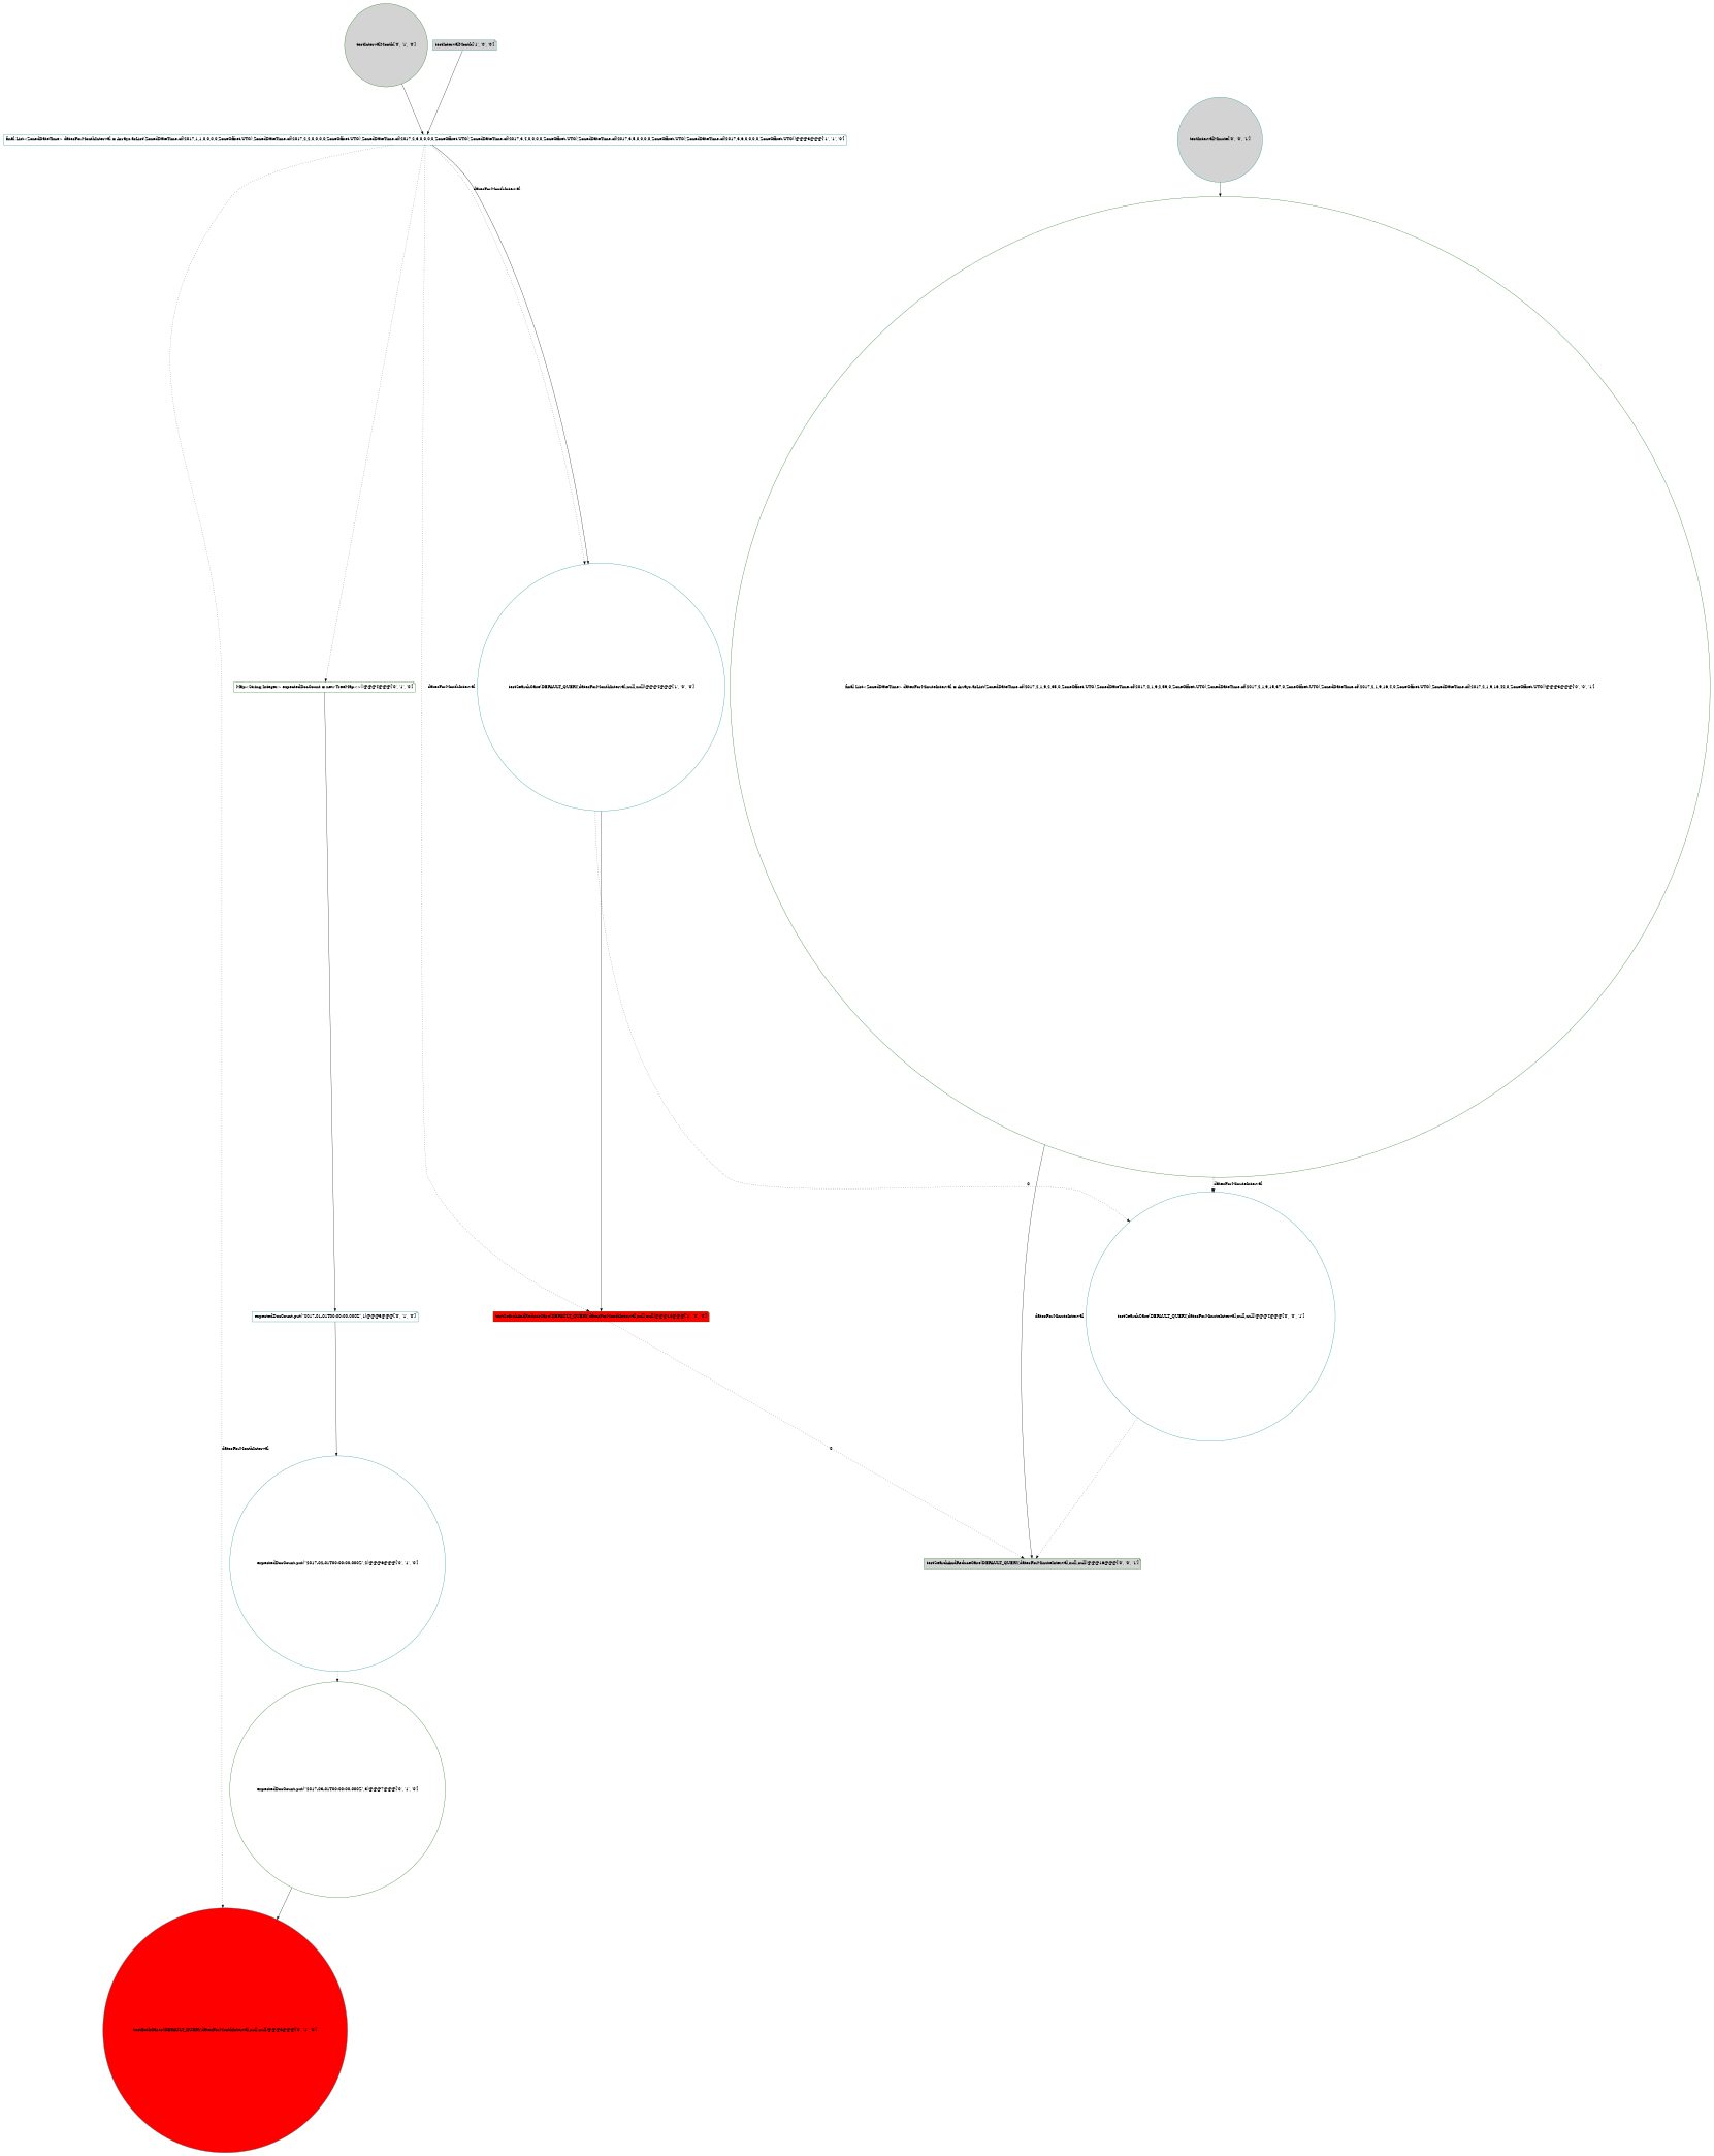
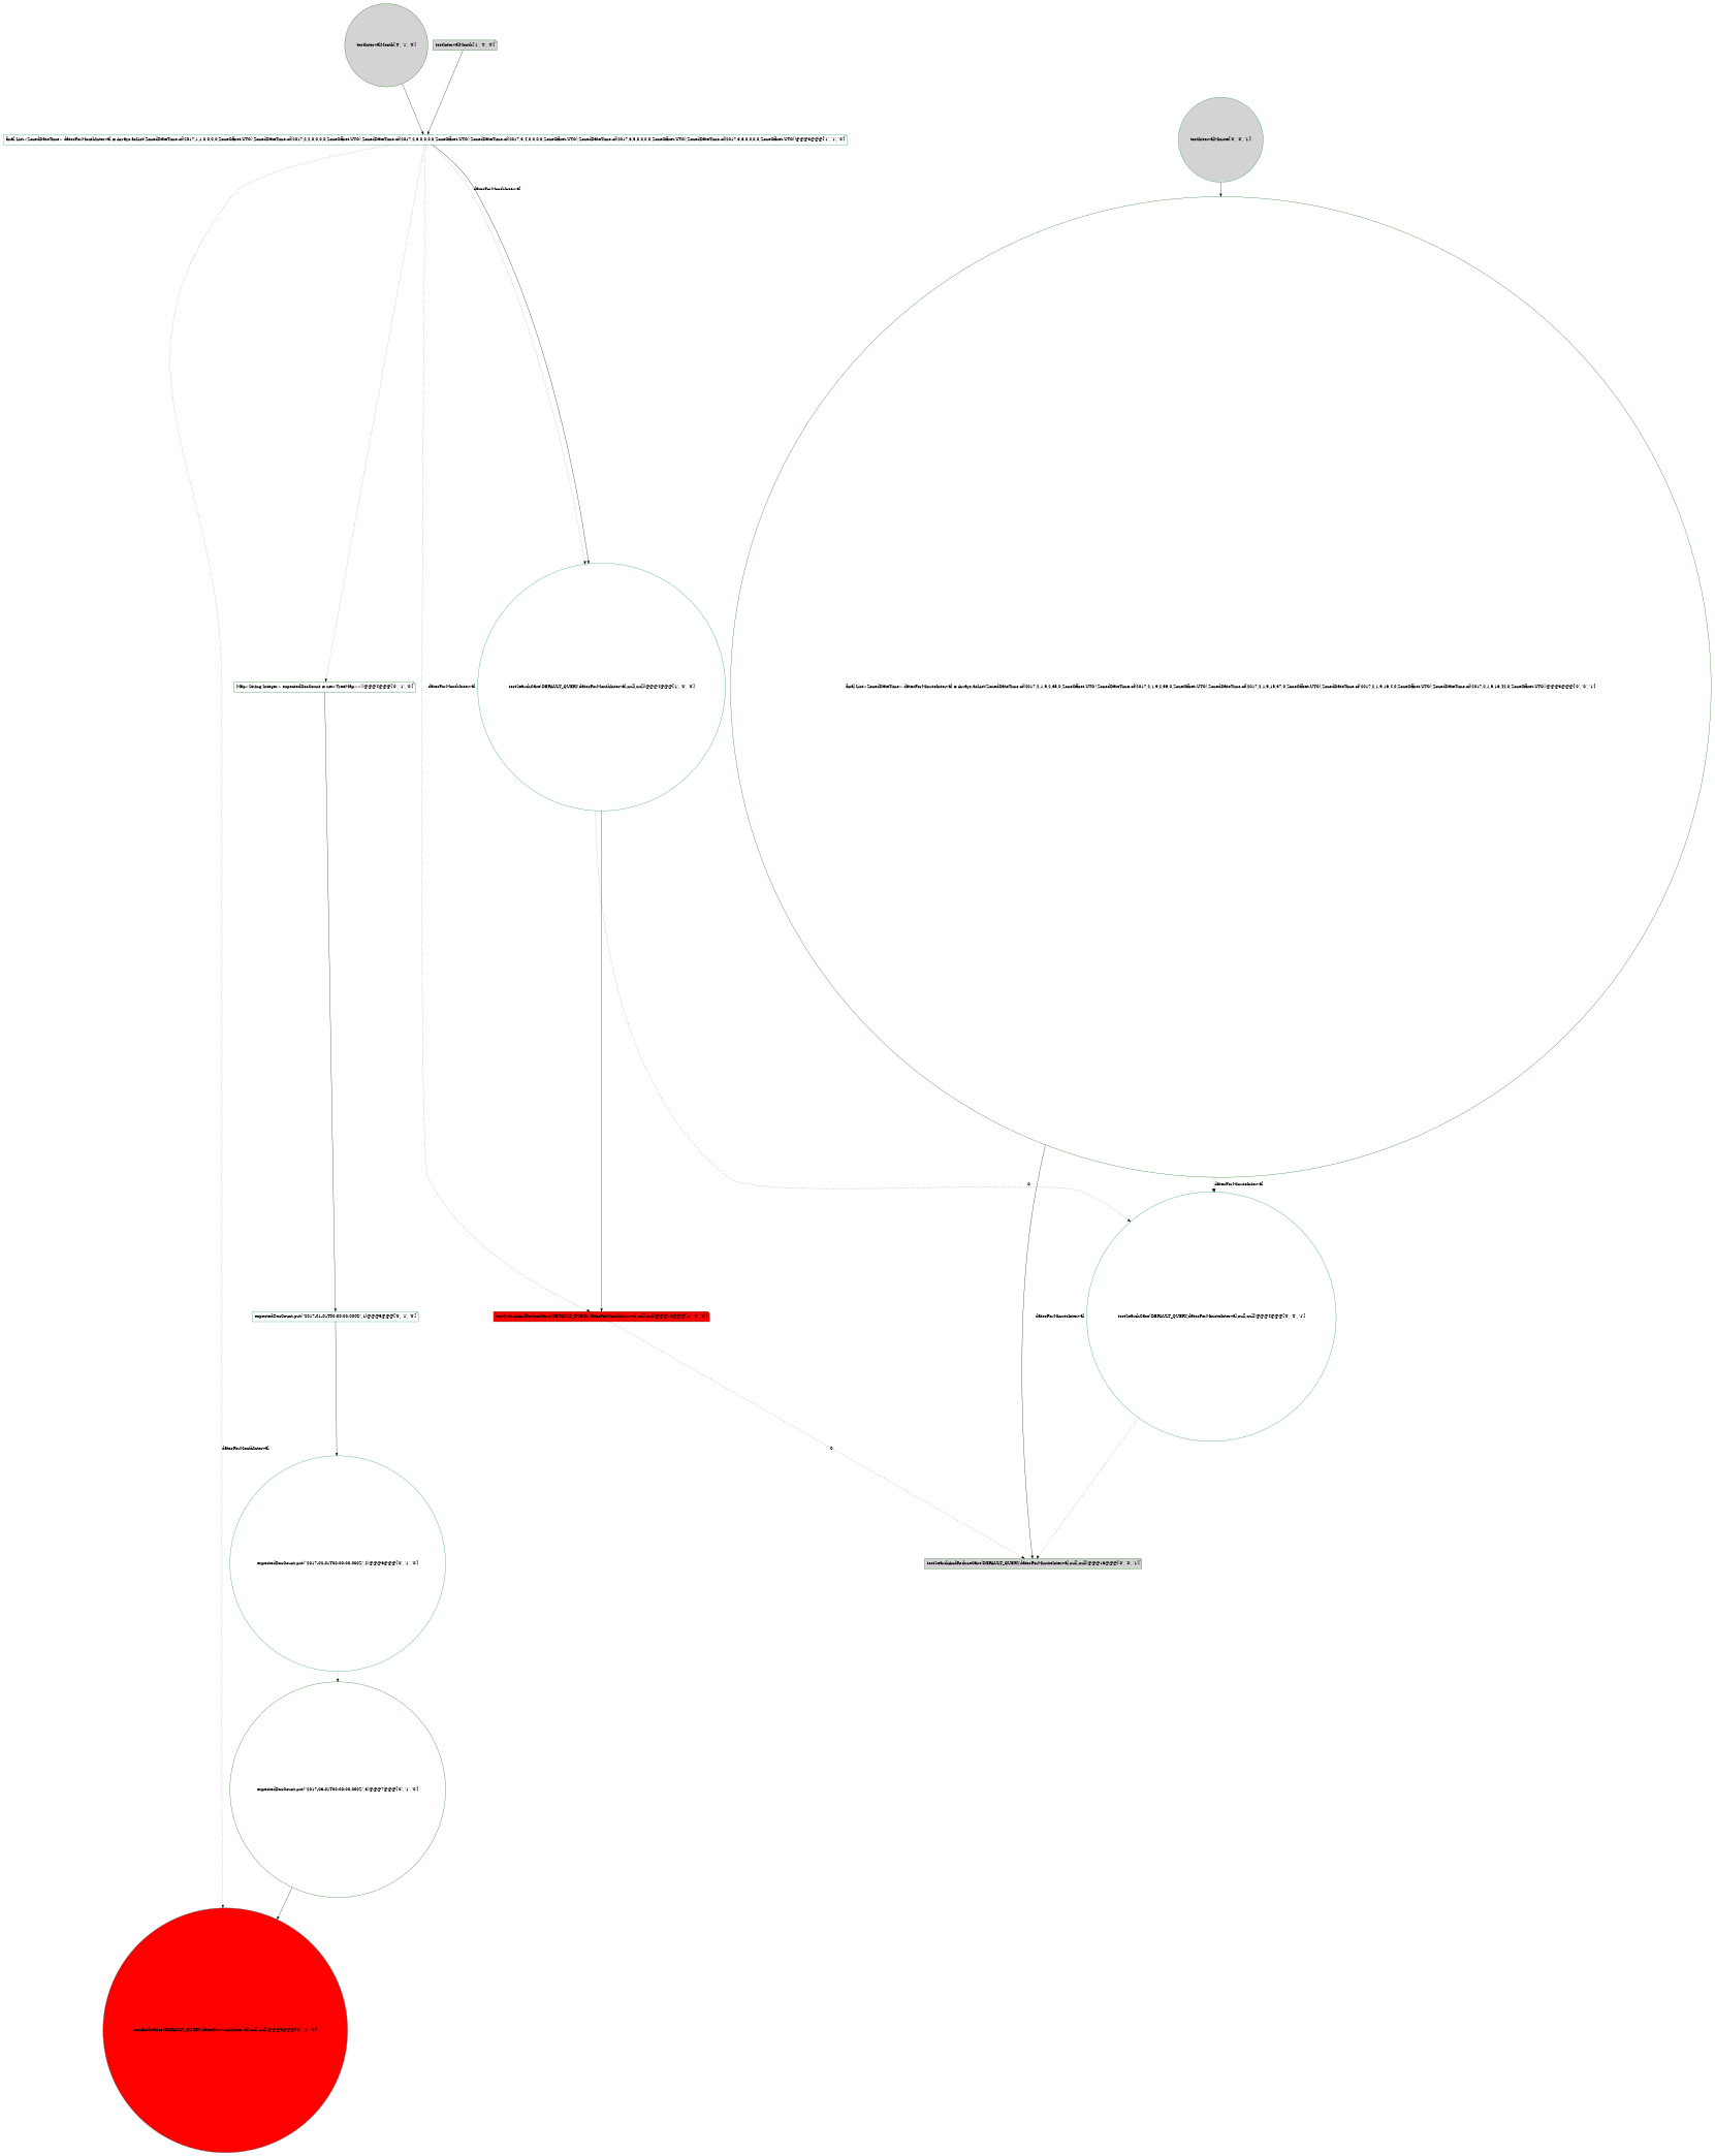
  digraph {
    node [fillcolor=white shape=circle style=filled color=darkgreen]
    edge [style=dotted]
    n1 [label="expectedDocCount.put(\"2017-03-01T00:00:00.000Z\",3)@@@7@@@['0', '1', '0']"]
    n2 [fillcolor=red label="testBothCases(DEFAULT_QUERY,datesForMonthInterval,null,null)@@@8@@@['0', '1', '0']" color=teal]
    n3 [label="Map<String,Integer> expectedDocCount = new TreeMap<>()@@@4@@@['0', '1', '0']" shape=note]
    n4 [label="expectedDocCount.put(\"2017-01-01T00:00:00.000Z\",1)@@@5@@@['0', '1', '0']" shape=note color=teal]
    n5 [fillcolor=lightgray label="testIntervalMinute['0', '0', '1']" color=teal]
    n6 [label="final List<ZonedDateTime> datesForMinuteInterval = Arrays.asList(ZonedDateTime.of(2017,2,1,9,2,35,0,ZoneOffset.UTC),ZonedDateTime.of(2017,2,1,9,2,59,0,ZoneOffset.UTC),ZonedDateTime.of(2017,2,1,9,15,37,0,ZoneOffset.UTC),ZonedDateTime.of(2017,2,1,9,16,4,0,ZoneOffset.UTC),ZonedDateTime.of(2017,2,1,9,16,42,0,ZoneOffset.UTC))@@@3@@@['0', '0', '1']"]
    n7 [fillcolor=lightgray label="testIntervalMonth['0', '1', '0']"]
    n8 [label="final List<ZonedDateTime> datesForMonthInterval = Arrays.asList(ZonedDateTime.of(2017,1,1,0,0,0,0,ZoneOffset.UTC),ZonedDateTime.of(2017,2,2,0,0,0,0,ZoneOffset.UTC),ZonedDateTime.of(2017,2,3,0,0,0,0,ZoneOffset.UTC),ZonedDateTime.of(2017,3,4,0,0,0,0,ZoneOffset.UTC),ZonedDateTime.of(2017,3,5,0,0,0,0,ZoneOffset.UTC),ZonedDateTime.of(2017,3,6,0,0,0,0,ZoneOffset.UTC))@@@3@@@['1', '1', '0']" shape=note color=teal]
    n9 [fillcolor=red label="testSearchAndReduceCase(DEFAULT_QUERY,datesForMonthInterval,null,null)@@@16@@@['1', '0', '0']" shape=note]
    n10 [fillcolor=lightgray label="testSearchAndReduceCase(DEFAULT_QUERY,datesForMinuteInterval,null,null)@@@16@@@['0', '0', '1']" shape=note]
-   n11 [fillcolor=lightgray label="testIntervalMonth['1', '0', '0']" shape=note color=teal]
+   n11 [fillcolor=lightgray label="testIntervalMonth['1', '0', '0']" shape=note]
    n12 [label="expectedDocCount.put(\"2017-02-01T00:00:00.000Z\",2)@@@6@@@['0', '1', '0']" color=teal]
    n13 [label="testSearchCase(DEFAULT_QUERY,datesForMinuteInterval,null,null)@@@4@@@['0', '0', '1']" color=teal]
    n14 [label="testSearchCase(DEFAULT_QUERY,datesForMonthInterval,null,null)@@@4@@@['1', '0', '0']" color=teal]
    n1 -> n2 [style=solid]
    n3 -> n4 [style=solid]
    n4 -> n12 [style=solid]
    n5 -> n6 [style=solid]
    n6 -> n10 [label=datesForMinuteInterval style=solid]
    n6 -> n13
    n6 -> n13 [label=datesForMinuteInterval]
    n7 -> n8 [style=solid]
    n8 -> n2 [label=datesForMonthInterval]
    n8 -> n3
    n8 -> n9 [label=datesForMonthInterval]
    n8 -> n14
    n8 -> n14 [label=datesForMonthInterval style=solid]
    n9 -> n10 [label=0]
    n11 -> n8 [style=solid]
    n12 -> n1
    n13 -> n10
    n14 -> n9 [style=solid]
    n14 -> n13 [label=0]
  }
